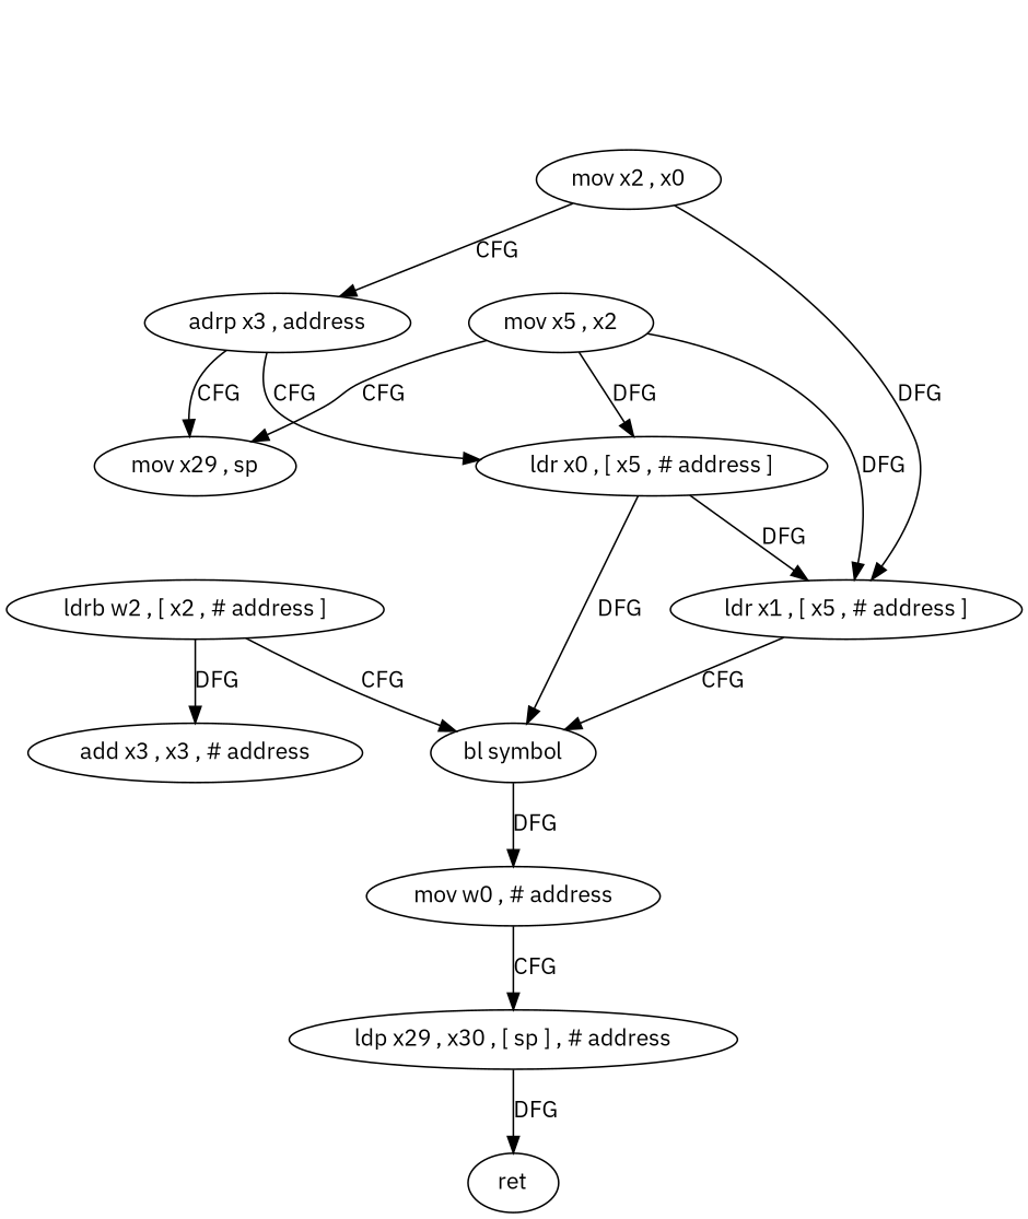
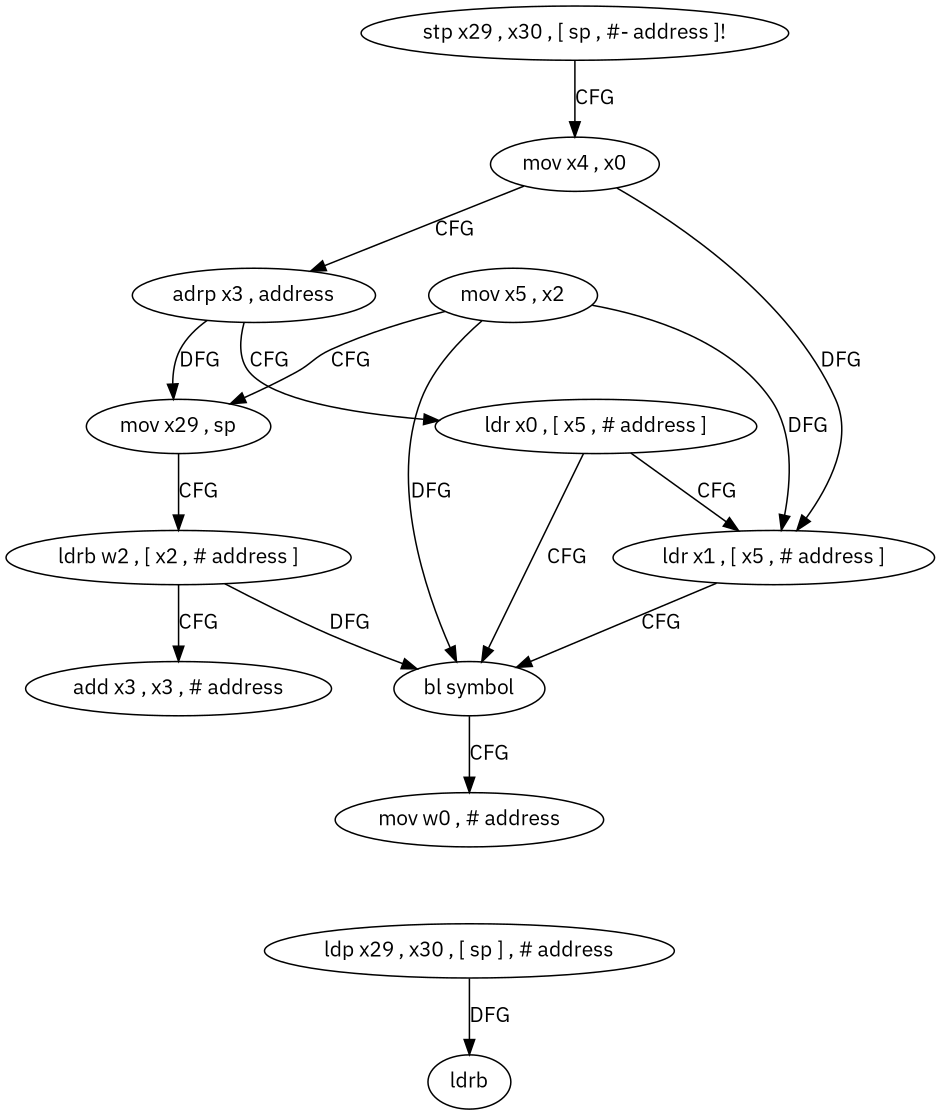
  digraph {
    fontname="IBM Plex Sans"
    node [fontname="IBM Plex Sans"]
    edge [fontname="IBM Plex Sans"]
    n1 [label="mov x5 , x2"]
    n2 [label="ldr x0 , [ x5 , # address ]"]
    n3 [label="ldr x1 , [ x5 , # address ]"]
    n4 [label="mov x29 , sp"]
-   n6 [label="mov x2 , x0"]
+   n5 [label="stp x29 , x30 , [ sp , #- address ]!"]
+   n6 [label="mov x4 , x0"]
    n7 [label="bl symbol"]
    n8 [label="adrp x3 , address"]
    n9 [label="mov w0 , # address"]
    n10 [label="ldrb w2 , [ x2 , # address ]"]
    n11 [label="add x3 , x3 , # address"]
    n12 [label="ldp x29 , x30 , [ sp ] , # address"]
-   n13 [label=ret]
-   n1 -> n2 [label=DFG]
+   n13 [label=ldrb]
+   n1 -> n7 [label=DFG]
    n1 -> n3 [label=DFG]
    n1 -> n4 [label=CFG]
-   n2 -> n3 [label=DFG]
-   n2 -> n7 [label=DFG]
+   n2 -> n3 [label=CFG]
+   n2 -> n7 [label=CFG]
    n3 -> n7 [label=CFG]
+   n4 -> n10 [label=CFG]
+   n5 -> n6 [label=CFG]
    n6 -> n3 [label=DFG]
    n6 -> n8 [label=CFG]
-   n7 -> n9 [label=DFG]
+   n7 -> n9 [label=CFG]
    n8 -> n2 [label=CFG]
-   n8 -> n4 [label=CFG]
-   n9 -> n12 [label=CFG]
-   n10 -> n7 [label=CFG]
-   n10 -> n11 [label=DFG]
+   n8 -> n4 [label=DFG]
+   n10 -> n7 [label=DFG]
+   n10 -> n11 [label=CFG]
    n12 -> n13 [label=DFG]
  }
